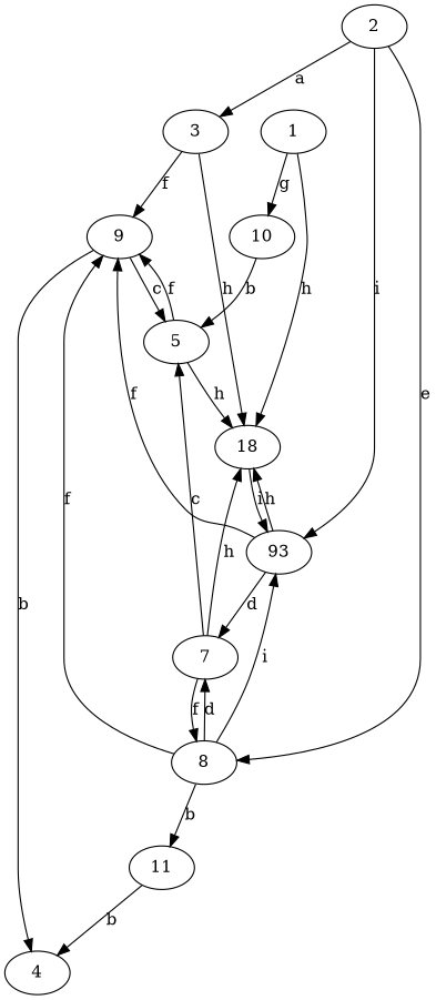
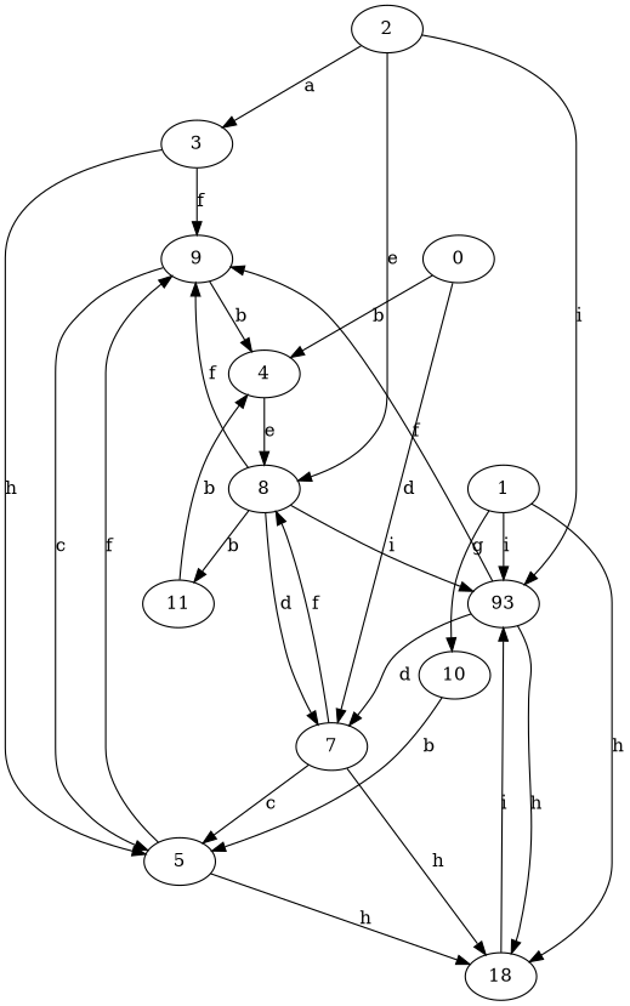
  strict digraph {
    2
    3
    8
    n4 [label=93]
    9
    n6 [label=18]
    11
    7
    4
    5
+   0
    1
    10
    2 -> 3 [label=a]
    2 -> 8 [label=e]
    2 -> n4 [label=i]
    3 -> 9 [label=f]
-   3 -> n6 [label=h]
+   3 -> 5 [label=h]
    8 -> n4 [label=i]
    8 -> 9 [label=f]
    8 -> 11 [label=b]
    8 -> 7 [label=d]
    n4 -> 9 [label=f]
    n4 -> n6 [label=h]
    n4 -> 7 [label=d]
    9 -> 4 [label=b]
    9 -> 5 [label=c]
    n6 -> n4 [label=i]
    11 -> 4 [label=b]
    7 -> 8 [label=f]
    7 -> n6 [label=h]
    7 -> 5 [label=c]
+   4 -> 8 [label=e]
    5 -> 9 [label=f]
    5 -> n6 [label=h]
+   0 -> 7 [label=d]
+   0 -> 4 [label=b]
+   1 -> n4 [label=i]
    1 -> n6 [label=h]
    1 -> 10 [label=g]
    10 -> 5 [label=b]
  }
